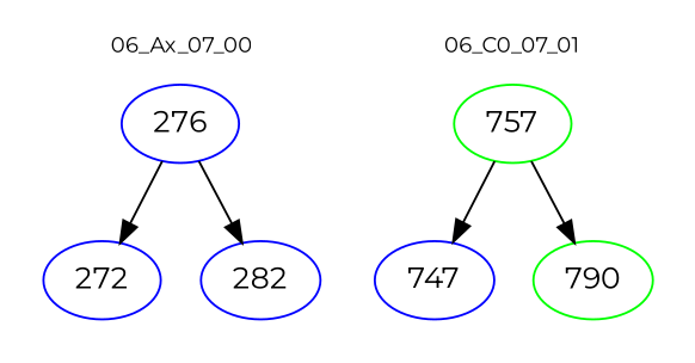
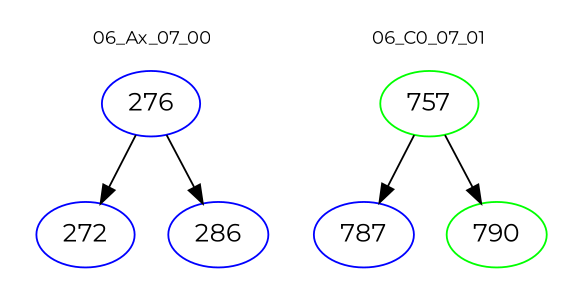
  digraph {
    fontname=Montserrat
    node [color=blue fontname=Montserrat]
    edge [color=black fontname=Montserrat]
    n1 [label=276]
    n2 [label=272]
-   n3 [label=282]
+   n3 [label=286]
    n4 [color=green label=757]
-   n5 [label=747]
+   n5 [label=787]
    n6 [color=green label=790]
    subgraph cluster_1 {
      color=white
      fontsize=10
      label="06_Ax_07_00"
      n1
      n2
      n3
    }
    subgraph cluster_2 {
      color=white
      fontsize=10
      label="06_C0_07_01"
      n4
      n5
      n6
    }
    n1 -> n2
    n1 -> n3
    n4 -> n5
    n4 -> n6
  }
